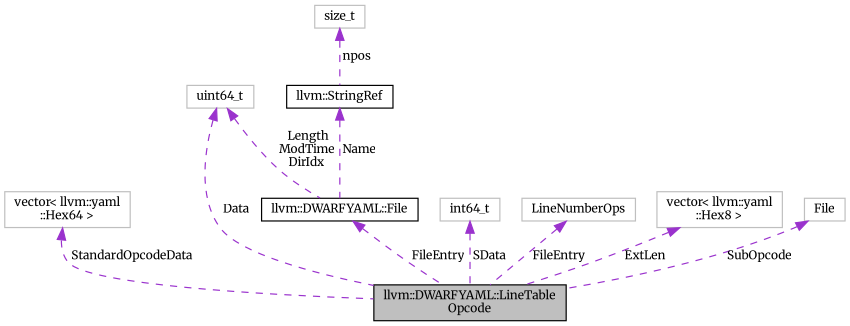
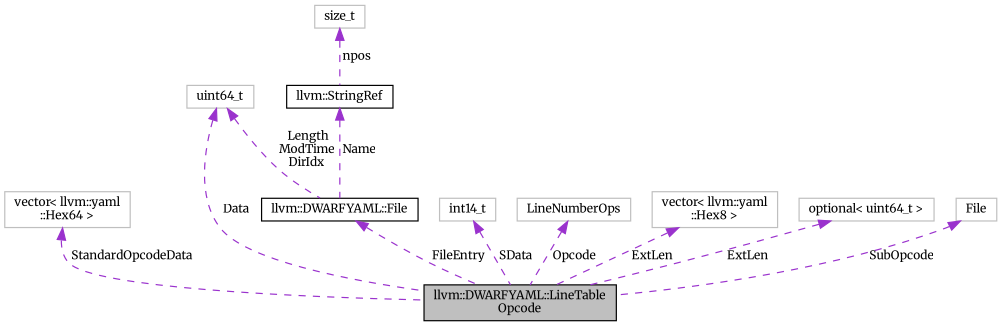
  digraph {
    fontname=Merriweather
    rankdir=TB
    node [color=grey75 fontname=Merriweather fontsize=10 shape=record]
    edge [color=darkorchid3 dir=back fontname=Merriweather fontsize=10 labelfontname=Helvetica labelfontsize=10 style=dashed]
    n1 [color=black fillcolor=grey75 fontcolor=black height=0.2 label="llvm::DWARFYAML::LineTable\lOpcode" style=filled width=0.4]
    n2 [height=0.2 label="vector\< llvm::yaml\l::Hex64 \>" width=0.4]
    n3 [color=black height=0.2 label="llvm::DWARFYAML::File" width=0.4]
    n4 [height=0.2 label=uint64_t width=0.4]
    n5 [color=black height=0.2 label="llvm::StringRef" width=0.4]
    n6 [height=0.2 label=size_t width=0.4]
-   n7 [height=0.2 label=int64_t width=0.4]
+   n7 [height=0.2 label=int14_t width=0.4]
    n8 [height=0.2 label=LineNumberOps width=0.4]
    n9 [height=0.2 label="vector\< llvm::yaml\l::Hex8 \>" width=0.4]
+   n10 [height=0.2 label="optional\< uint64_t \>" width=0.4]
    n11 [height=0.2 label=File width=0.4]
    n2 -> n1 [label=" StandardOpcodeData"]
    n3 -> n1 [label=" FileEntry"]
    n4 -> n1 [label=" Data"]
    n4 -> n3 [label=" Length\nModTime\nDirIdx"]
    n5 -> n3 [label=" Name"]
    n6 -> n5 [label=" npos"]
    n7 -> n1 [label=" SData"]
-   n8 -> n1 [label=" FileEntry"]
+   n8 -> n1 [label=" Opcode"]
    n9 -> n1 [label=" ExtLen"]
+   n10 -> n1 [label=" ExtLen"]
    n11 -> n1 [label=" SubOpcode"]
  }
